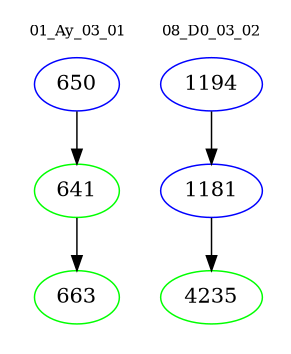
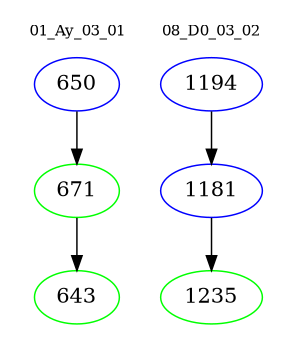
  digraph {
    node [color=blue]
    edge [color=black]
    n1 [label=650]
-   n2 [color=green label=641]
-   n3 [color=green label=663]
+   n2 [color=green label=671]
+   n3 [color=green label=643]
    n4 [label=1194]
    n5 [label=1181]
-   n6 [color=green label=4235]
+   n6 [color=green label=1235]
    subgraph cluster_1 {
      color=white
      fontsize=10
      label="01_Ay_03_01"
      n1
      n2
      n3
    }
    subgraph cluster_2 {
      color=white
      fontsize=10
      label="08_D0_03_02"
      n4
      n5
      n6
    }
    n1 -> n2
    n2 -> n3
    n4 -> n5
    n5 -> n6
  }
